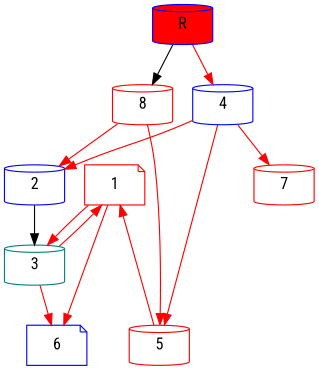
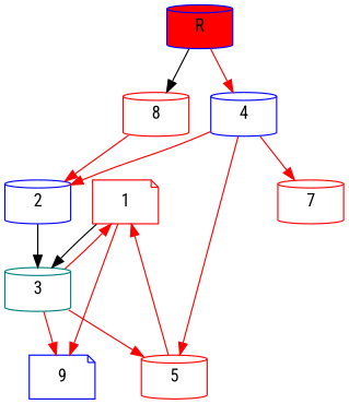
  digraph {
    fontname="Roboto Condensed"
    node [color=red fontname="Roboto Condensed" shape=cylinder]
    edge [color=red fontname="Roboto Condensed"]
    1 [shape=note]
    3 [color=teal]
-   9 [color=blue shape=note label=6]
+   9 [color=blue shape=note]
    2 [color=blue]
    4 [color=blue]
    5
    7
    8
    R [color=blue fillcolor="#ff0000" style=filled]
-   1 -> 3
+   1 -> 3 [color=black]
    1 -> 9
    3 -> 1
    3 -> 9
    2 -> 3 [color=black]
    4 -> 2
    4 -> 5
    4 -> 7
    5 -> 1
    8 -> 2
-   8 -> 5
+   3 -> 5
    R -> 4
    R -> 8 [color=black]
  }
